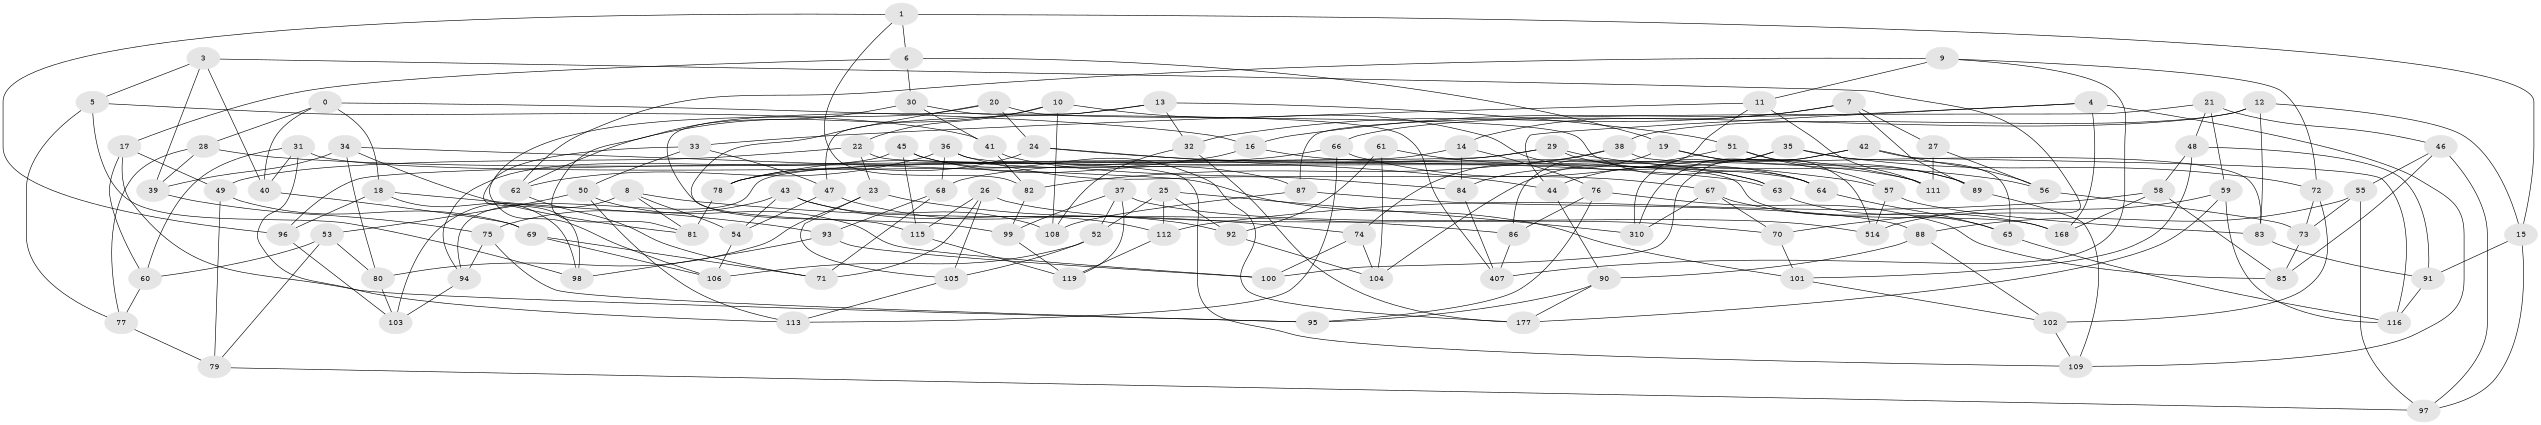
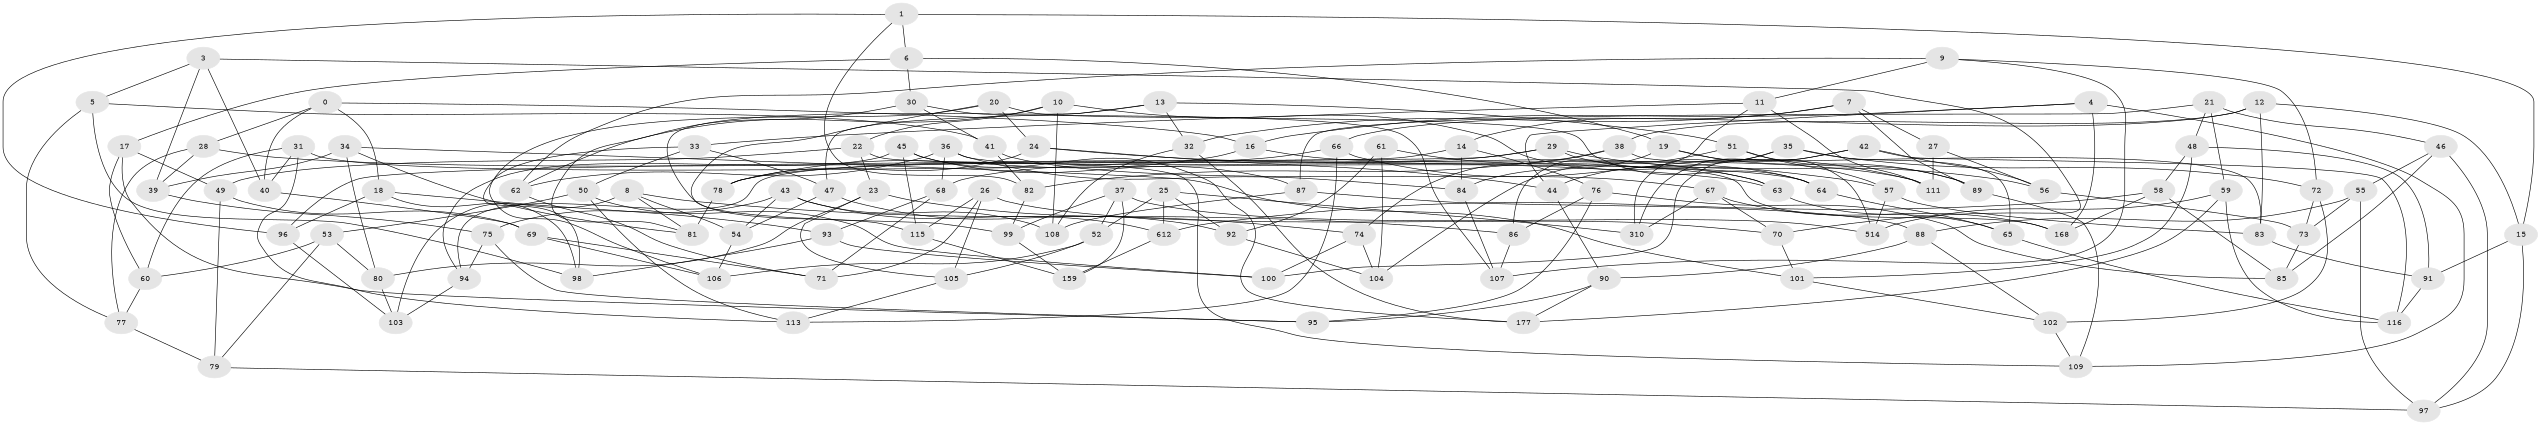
  graph {
    fontname="Courier Prime"
    node [color=gray90 fontname="Courier Prime" style=filled]
    edge [fontname="Courier Prime"]
    1
    6
    15
    82
    96
    17
    19
    30
    91
    97
    99
    103
    n13 [label=0]
    16
    18
    28
    40
    111
    78
    98
    93
    39
    77
    63
    69
    3
    5
    70
    41
    75
    101
    4
    44
    109
    n35 [label=168]
    90
    67
    79
    49
    60
    95
    89
    84
    n44 [label=514]
    81
-   107 [label=407]
+   107
    7
    14
    27
    32
    76
    94
    56
    108
    n55 [label=177]
    8
    54
    86
    106
    9
    11
    62
    72
    33
    71
    73
    102
    10
    22
    23
    65
    47
    50
    12
    38
    66
    83
    74
    113
    13
    51
    115
    92
    57
    104
-   119
+   119 [label=159]
    85
    116
    100
    20
    24
    64
    21
    46
    48
    59
    87
    55
    58
    88
    80
    105
    25
    52
    n105 [label=310]
-   112
+   112 [label=612]
    26
    61
    29
    68
    31
    53
    34
    35
    36
    37
    42
    43
    45
    1 -- 6
    1 -- 15
    1 -- 82
    1 -- 96
    6 -- 17
    6 -- 19
    6 -- 30
    15 -- 91
    15 -- 97
    82 -- 99
    96 -- 103
    17 -- 49
    17 -- 60
    17 -- 95
    19 -- 89
    19 -- 84
    19 -- n44
    30 -- 41
    30 -- 81
    30 -- 107
    91 -- 116
    99 -- 119
    n13 -- 16
    n13 -- 18
    n13 -- 28
    n13 -- 40
    16 -- 111
    16 -- 78
    18 -- 96
    18 -- 98
    18 -- 93
    28 -- 39
    28 -- 77
    28 -- 63
    40 -- 69
    78 -- 81
    93 -- 98
    93 -- 100
    39 -- 75
    77 -- 79
    63 -- 65
    69 -- 106
    69 -- 71
    3 -- 40
    3 -- 39
    3 -- 5
    3 -- 70
    5 -- 98
    5 -- 77
    5 -- 41
    70 -- 101
    41 -- 82
    41 -- 67
    75 -- 95
    75 -- 94
    101 -- 102
    4 -- 16
    4 -- 44
    4 -- 109
    4 -- n35
    44 -- 90
    90 -- 95
    90 -- n55
    67 -- 70
    67 -- n35
    67 -- n105
    79 -- 97
    49 -- 69
    49 -- 79
    60 -- 77
    89 -- 109
    84 -- 107
    7 -- 89
    7 -- 14
    7 -- 27
    7 -- 32
    14 -- 84
    14 -- 76
    14 -- 94
    27 -- 111
    27 -- 56
    32 -- 108
    32 -- n55
    76 -- 95
    76 -- 86
    76 -- 85
    94 -- 103
    56 -- 73
    8 -- 103
    8 -- 81
    8 -- 54
    8 -- 86
    54 -- 106
    86 -- 107
    9 -- 107
    9 -- 11
    9 -- 62
    9 -- 72
    11 -- 111
    11 -- 86
    11 -- 33
    62 -- 71
    72 -- 73
    72 -- 102
    33 -- 98
    33 -- 47
    33 -- 50
    73 -- 85
    102 -- 109
    10 -- 63
    10 -- 108
    10 -- 62
    10 -- 22
    22 -- 109
    22 -- 49
    22 -- 23
    23 -- 74
    23 -- 80
    23 -- 105
    65 -- 116
    47 -- 54
    47 -- 92
    50 -- 113
    50 -- 100
    50 -- 53
    12 -- 15
    12 -- 38
    12 -- 66
    12 -- 83
    38 -- 82
    38 -- 83
    38 -- 74
    66 -- 111
    66 -- 78
    66 -- 113
    83 -- 91
    74 -- 104
    74 -- 100
    13 -- 32
    13 -- 47
    13 -- 51
    13 -- 115
    51 -- 89
    51 -- 57
    51 -- 104
    115 -- 119
    92 -- 104
    57 -- n44
    57 -- 83
    20 -- 99
    20 -- 106
    20 -- 24
    20 -- 64
    24 -- 78
    24 -- 44
    24 -- 57
    64 -- 65
    21 -- 46
    21 -- 48
    21 -- 59
    21 -- 87
    46 -- 97
    46 -- 85
    46 -- 55
    48 -- 91
    48 -- 101
    48 -- 58
    59 -- n44
    59 -- n55
    59 -- 116
    87 -- 108
    87 -- 88
    55 -- 97
    55 -- 73
    55 -- 88
    58 -- n35
    58 -- 85
    58 -- 112
    88 -- 90
    88 -- 102
    80 -- 103
    105 -- 113
    25 -- 92
    25 -- 52
    25 -- n105
    25 -- 112
    52 -- 106
    52 -- 105
    112 -- 119
    26 -- 70
    26 -- 71
    26 -- 115
    26 -- 105
    61 -- 63
    61 -- 92
    61 -- 104
    29 -- 96
    29 -- 56
    29 -- 64
    29 -- 68
    68 -- 93
    68 -- 71
    31 -- 40
    31 -- 60
    31 -- 113
    31 -- 64
    53 -- 79
    53 -- 60
    53 -- 80
    34 -- 39
    34 -- 101
    34 -- 81
    34 -- 80
    35 -- 44
    35 -- 72
    35 -- 65
    35 -- n105
    36 -- n35
    36 -- 84
    36 -- 62
    36 -- 68
    37 -- 99
    37 -- n44
    37 -- 119
    37 -- 52
    42 -- 56
    42 -- 116
    42 -- 100
    42 -- n105
    43 -- 75
    43 -- 108
    43 -- 54
    43 -- 112
    45 -- 94
    45 -- n55
    45 -- 115
    45 -- 87
  }
